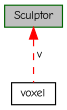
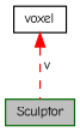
  digraph {
    fontname="Comic Neue"
    node [fontname="Comic Neue" fontsize=10 shape=record style=filled]
    n1 [color=darkgreen fillcolor=grey75 fontcolor=black height=0.2 label=Sculptor width=0.4]
    n2 [color=black fillcolor=white height=0.2 label=voxel width=0.4]
-   n1 -> n2 [color=red dir=back fontname="Comic Neue" fontsize=10 label=" v" labelfontname=Helvetica labelfontsize=10 style=dashed]
+   n2 -> n1 [color=red dir=back fontname="Comic Neue" fontsize=10 label=" v" labelfontname=Helvetica labelfontsize=10 style=dashed]
  }
